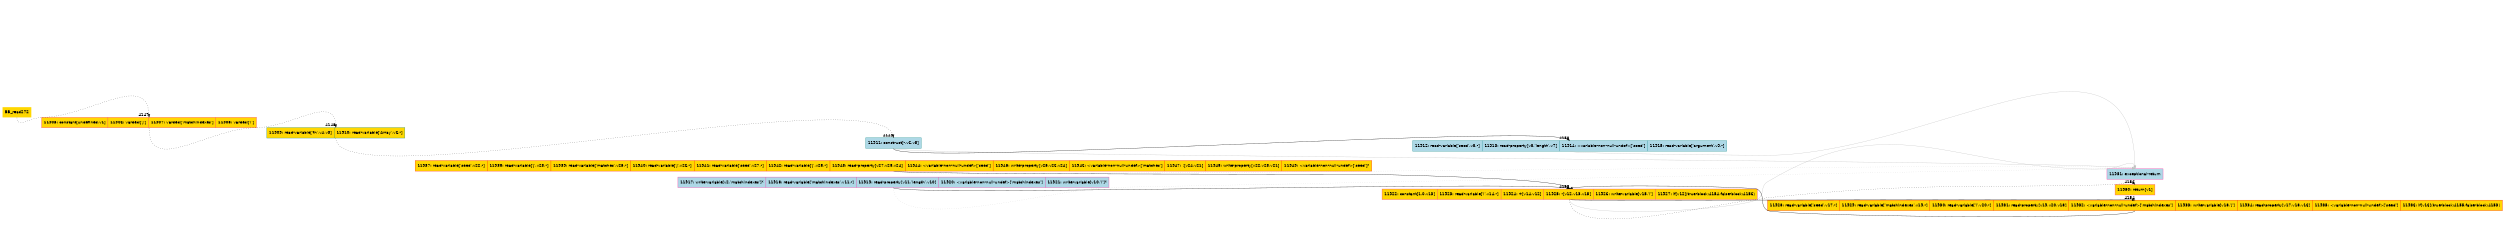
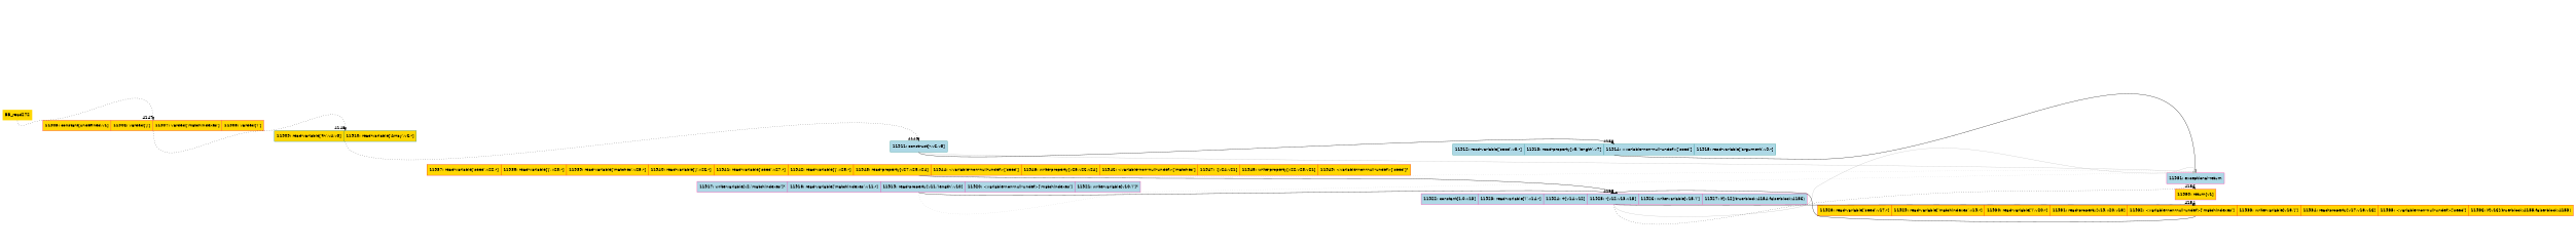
  digraph {
    fontname="DejaVu Sans"
    rankdir=LR
    node [color=deeppink fillcolor=gold fontname="DejaVu Sans" shape=record style=filled]
    edge [fontname="DejaVu Sans" headport=n style=solid tailport=s]
    n1 [label=BB_read272 shape=none]
    n2 [label="{11905: constant[undefined,v1]|11906: vardecl['j']|11907: vardecl['matchIndexes']|11908: vardecl['i']}"]
    n3 [color=teal label="{11909: read-variable['fn',v4,v3]|11910: read-variable['Array',v6,-]}"]
    n4 [color=teal fillcolor=lightblue label="{11911: construct[-,v6,v5]}"]
    n5 [fillcolor=lightblue label="{11951: exceptional-return}"]
    n6 [color=teal fillcolor=lightblue label="{11912: read-variable['seed',v8,-]|11913: read-property[v8,'length',v7]|11914: \<variable-non-null-undef\>['seed']|11915: read-variable['argument',v9,-]}"]
    n7 [fillcolor=lightblue label="{11917: write-variable[v2,'matchIndexes']*|11918: read-variable['matchIndexes',v11,-]|11919: read-property[v11,'length',v10]|11920: \<variable-non-null-undef\>['matchIndexes']|11921: write-variable[v10,'i']*}"]
-   n8 [label="{11922: constant[1.0,v13]|11923: read-variable['i',v14,-]|11924: +[v14,v12]|11925: -[v12,v13,v15]|11926: write-variable[v15,'i']|11927: if[v12](true-block:4154,false-block:4156)}"]
+   n8 [fillcolor=lightblue label="{11922: constant[1.0,v13]|11923: read-variable['i',v14,-]|11924: +[v14,v12]|11925: -[v12,v13,v15]|11926: write-variable[v15,'i']|11927: if[v12](true-block:4154,false-block:4156)}"]
    n9 [color=red label="{11928: read-variable['seed',v17,-]|11929: read-variable['matchIndexes',v19,-]|11930: read-variable['i',v20,-]|11931: read-property[v19,v20,v18]|11932: \<variable-non-null-undef\>['matchIndexes']|11933: write-variable[v18,'j']|11934: read-property[v17,v18,v16]|11935: \<variable-non-null-undef\>['seed']|11936: if[v16](true-block:4155,false-block:4153)}"]
    n10 [label="{11950: return[v1]}"]
    n11 [color=red label="{11937: read-variable['seed',v22,-]|11938: read-variable['j',v23,-]|11939: read-variable['matches',v25,-]|11940: read-variable['j',v26,-]|11941: read-variable['seed',v27,-]|11942: read-variable['j',v28,-]|11943: read-property[v27,v28,v24]|11944: \<variable-non-null-undef\>['seed']|11945: write-property[v25,v26,v24]|11946: \<variable-non-null-undef\>['matches']|11947: ![v24,v21]|11948: write-property[v22,v23,v21]|11949: \<variable-non-null-undef\>['seed']*}"]
    n1 -> n2 [headlabel="    4147" style=dotted]
    n2 -> n3 [headlabel="      4148" style=dotted]
    n3 -> n4 [headlabel="      4149" style=dotted]
    n4 -> n5 [color=gray]
    n4 -> n6 [headlabel="      4150"]
-   n6 -> n5 [color=gray]
+   n6 -> n5 [color=black]
    n7 -> n5 [color=gray style=dotted]
    n7 -> n8 [headlabel="      4153"]
    n8 -> n5 [color=gray]
    n8 -> n9 [headlabel="      4154"]
    n8 -> n10 [headlabel="      4156" style=dotted]
    n9 -> n8
    n11 -> n5 [color=gray style=dotted]
    n11 -> n8
  }
